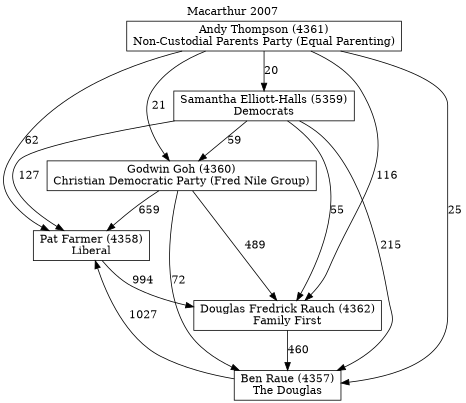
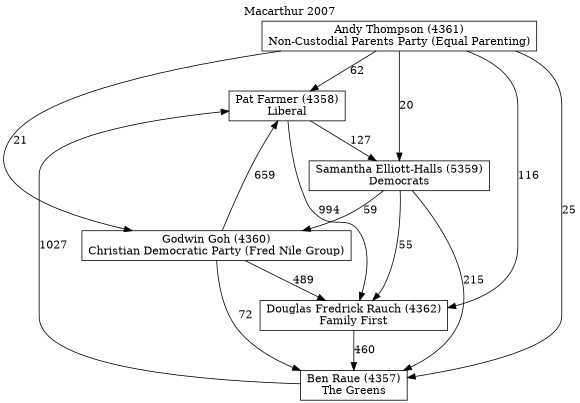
  digraph {
    label="Macarthur 2007"
    labelloc=t
    mclimit=10
    node [shape=box]
    n1 [label="Pat Farmer (4358)\nLiberal"]
    n2 [label="Douglas Fredrick Rauch (4362)\nFamily First"]
-   n3 [label="Ben Raue (4357)\nThe Douglas"]
+   n3 [label="Ben Raue (4357)\nThe Greens"]
    n4 [label="Godwin Goh (4360)\nChristian Democratic Party (Fred Nile Group)"]
    n5 [label="Samantha Elliott-Halls (5359)\nDemocrats"]
    n6 [label="Andy Thompson (4361)\nNon-Custodial Parents Party (Equal Parenting)"]
    n1 -> n2 [label=994]
    n2 -> n3 [label=460]
    n3 -> n1 [label=1027]
    n4 -> n1 [label=659]
    n4 -> n2 [label=489]
    n4 -> n3 [label=72]
-   n5 -> n1 [label=127]
+   n1 -> n5 [label=127]
    n5 -> n2 [label=55]
    n5 -> n3 [label=215]
    n5 -> n4 [label=59]
    n6 -> n1 [label=62]
    n6 -> n2 [label=116]
    n6 -> n3 [label=25]
    n6 -> n4 [label=21]
    n6 -> n5 [label=20]
  }
